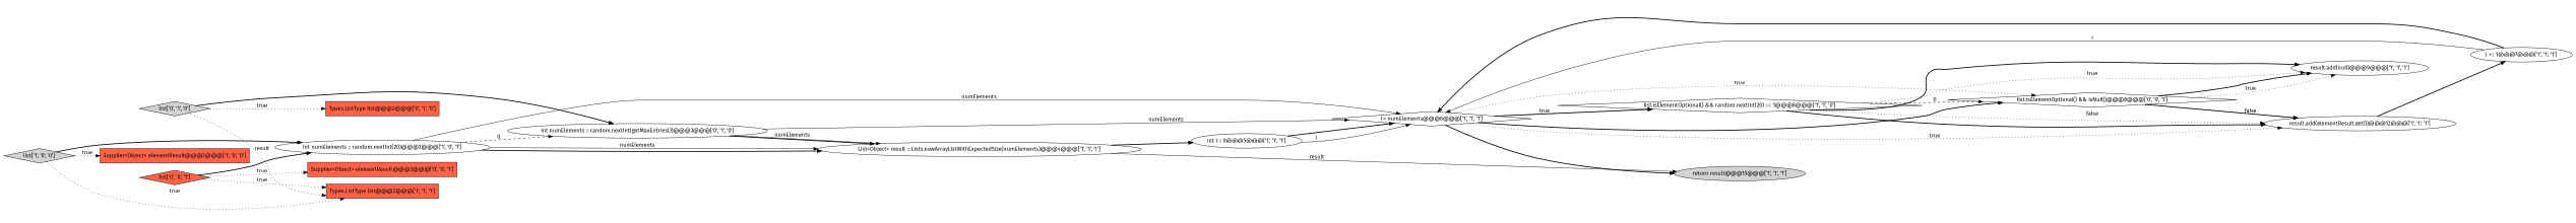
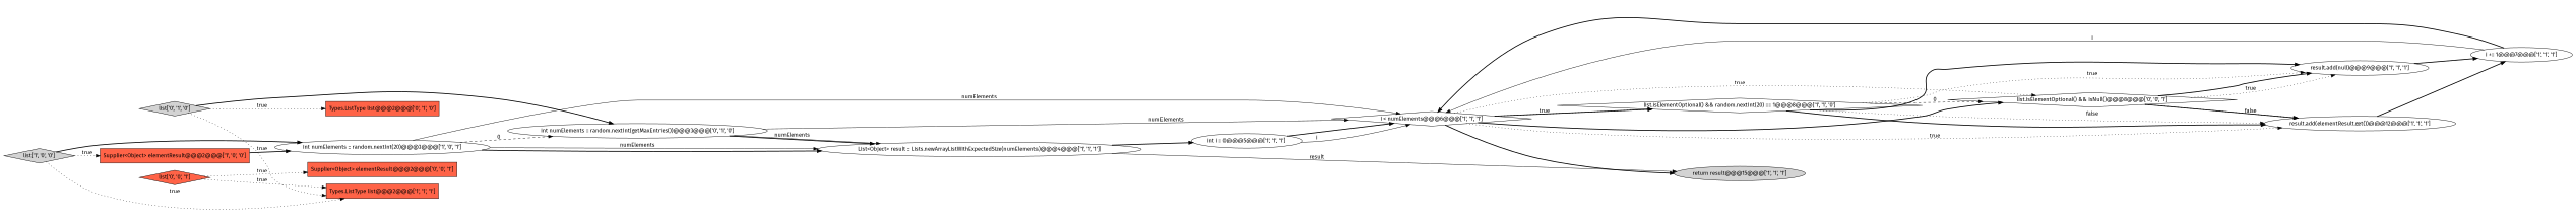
  digraph {
    fontname="Fira Sans"
    rankdir=LR
    node [fillcolor=white fontname="Fira Sans" shape=ellipse style=filled]
    edge [fontname="Fira Sans" style=bold]
    n1 [label="int numElements = random.nextInt(20)@@@3@@@['1', '0', '1']"]
    n2 [label="i < numElements@@@6@@@['1', '1', '1']" shape=diamond]
    n3 [label="int numElements = random.nextInt(getMaxEntries())@@@3@@@['0', '1', '0']"]
    n4 [label="List<Object> result = Lists.newArrayListWithExpectedSize(numElements)@@@4@@@['1', '1', '1']"]
    n5 [label="result.add(elementResult.get())@@@12@@@['1', '1', '1']"]
    n6 [fillcolor=lightgray label="return result@@@15@@@['1', '1', '1']"]
    n7 [label="list.isElementOptional() && random.nextInt(20) == 1@@@8@@@['1', '1', '0']" shape=diamond]
    n8 [label="list.isElementOptional() && isNull()@@@8@@@['0', '0', '1']" shape=diamond]
    n9 [label="int i = 0@@@5@@@['1', '1', '1']"]
    n10 [fillcolor=tomato label="Types.ListType list@@@2@@@['0', '1', '0']" shape=box]
    n11 [fillcolor=lightgray label="list['0', '1', '0']" shape=diamond]
    n12 [fillcolor=tomato label="Types.ListType list@@@2@@@['1', '1', '1']" shape=box]
    n13 [fillcolor=lightgray label="list['1', '0', '0']" shape=diamond]
    n14 [fillcolor=tomato label="Supplier<Object> elementResult@@@2@@@['1', '0', '0']" shape=box]
    n15 [label="i += 1@@@7@@@['1', '1', '1']"]
    n16 [label="result.add(null)@@@9@@@['1', '1', '1']"]
    n17 [fillcolor=tomato label="Supplier<Object> elementResult@@@2@@@['0', '0', '1']" shape=box]
    n18 [fillcolor=tomato label="list['0', '0', '1']" shape=diamond]
    n1 -> n2 [label=numElements style=solid]
    n1 -> n3 [label=0 style=dashed]
    n1 -> n4 [label=numElements style=solid]
    n1 -> n4
    n2 -> n5 [label=true style=dotted]
    n2 -> n6
    n2 -> n7 [label=true style=dotted]
    n2 -> n7
    n2 -> n8 [label=true style=dotted]
    n2 -> n8
    n3 -> n2 [label=numElements style=solid]
    n3 -> n4
    n3 -> n4 [label=numElements style=solid]
    n4 -> n6 [label=result style=solid]
    n4 -> n9
    n5 -> n15
    n7 -> n5 [label=false style=dotted]
    n7 -> n5
    n7 -> n8 [label=0 style=dashed]
    n7 -> n16
    n7 -> n16 [label=true style=dotted]
    n8 -> n5 [label=false style=dotted]
    n8 -> n5
    n8 -> n16
    n8 -> n16 [label=true style=dotted]
    n9 -> n2
    n9 -> n2 [label=i style=solid]
    n11 -> n3
    n11 -> n10 [label=true style=dotted]
-   n11 -> n12 [label=result style=dotted]
+   n11 -> n12 [label=true style=dotted]
    n13 -> n1
    n13 -> n12 [label=true style=dotted]
    n13 -> n14 [label=true style=dotted]
    n15 -> n2
    n15 -> n2 [label=i style=solid]
-   n18 -> n1
+   n16 -> n15
+   n14 -> n1
    n18 -> n12 [label=true style=dotted]
    n18 -> n17 [label=true style=dotted]
  }
